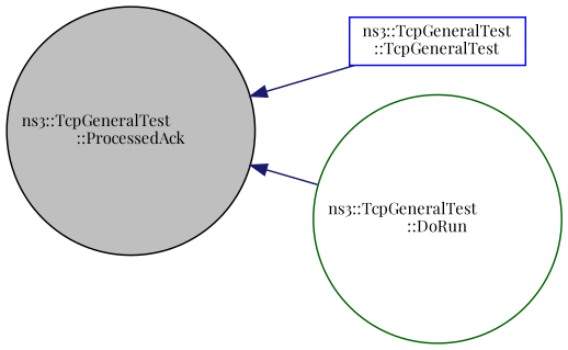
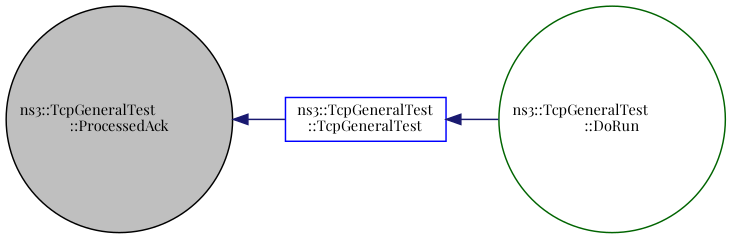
  digraph {
    fontname="Playfair Display"
    rankdir=LR
    node [fillcolor=white fontname="Playfair Display" fontsize=10 shape=circle style=filled]
    edge [color=midnightblue dir=back fontname="Playfair Display" fontsize=10 labelfontname=Helvetica labelfontsize=10 style=solid]
    n1 [color=black fillcolor=grey75 fontcolor=black height=0.2 label="ns3::TcpGeneralTest\l::ProcessedAck" width=0.4]
    n2 [color=blue height=0.2 label="ns3::TcpGeneralTest\l::TcpGeneralTest" shape=box width=0.4]
    n3 [color=darkgreen height=0.2 label="ns3::TcpGeneralTest\l::DoRun" width=0.4]
    n1 -> n2
-   n1 -> n3
+   n2 -> n3
  }
